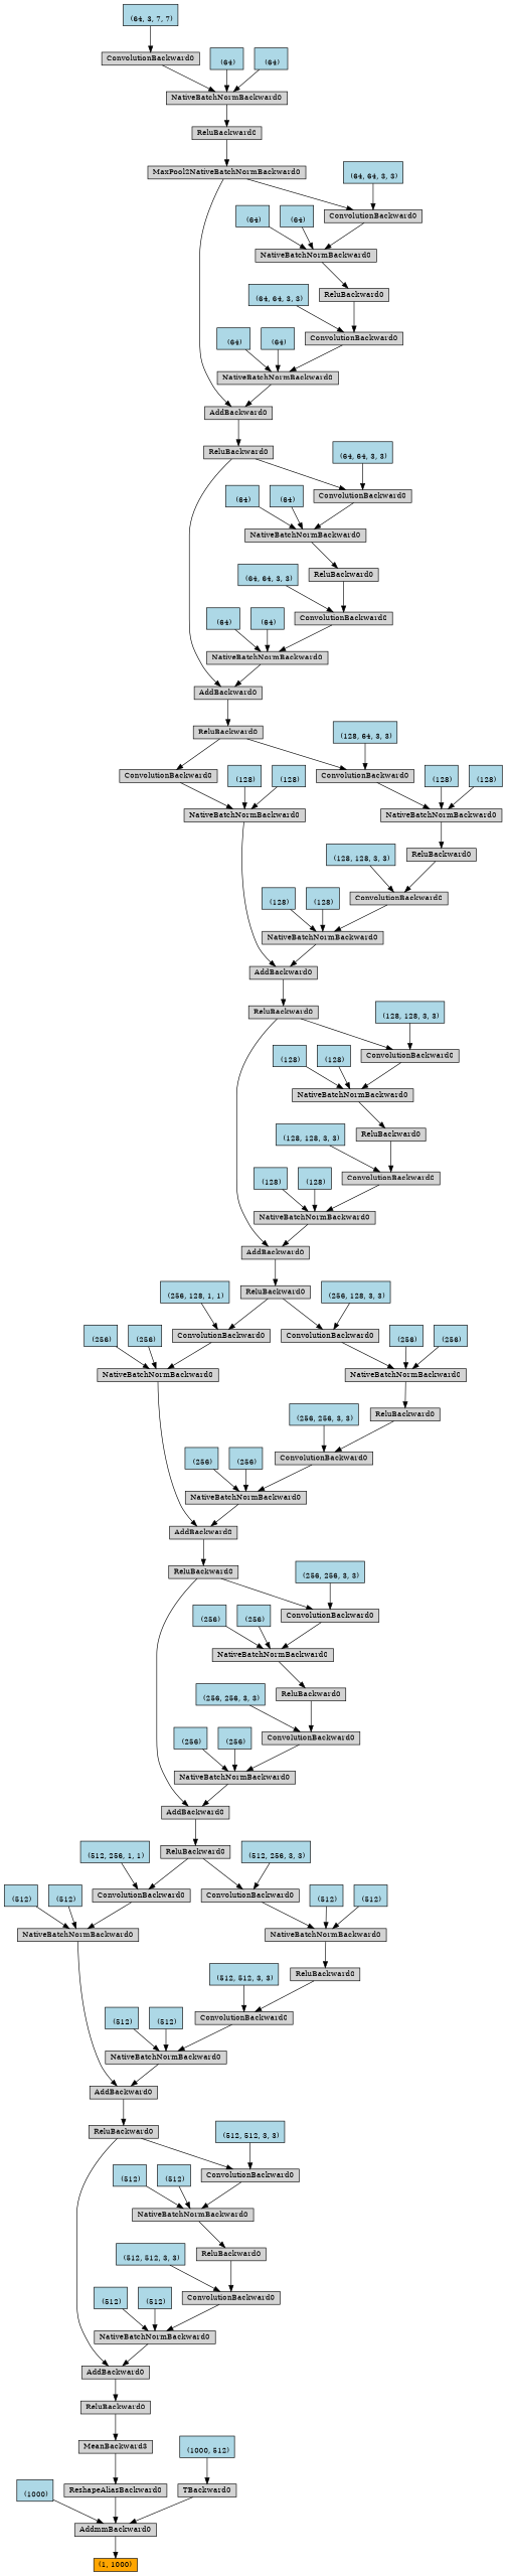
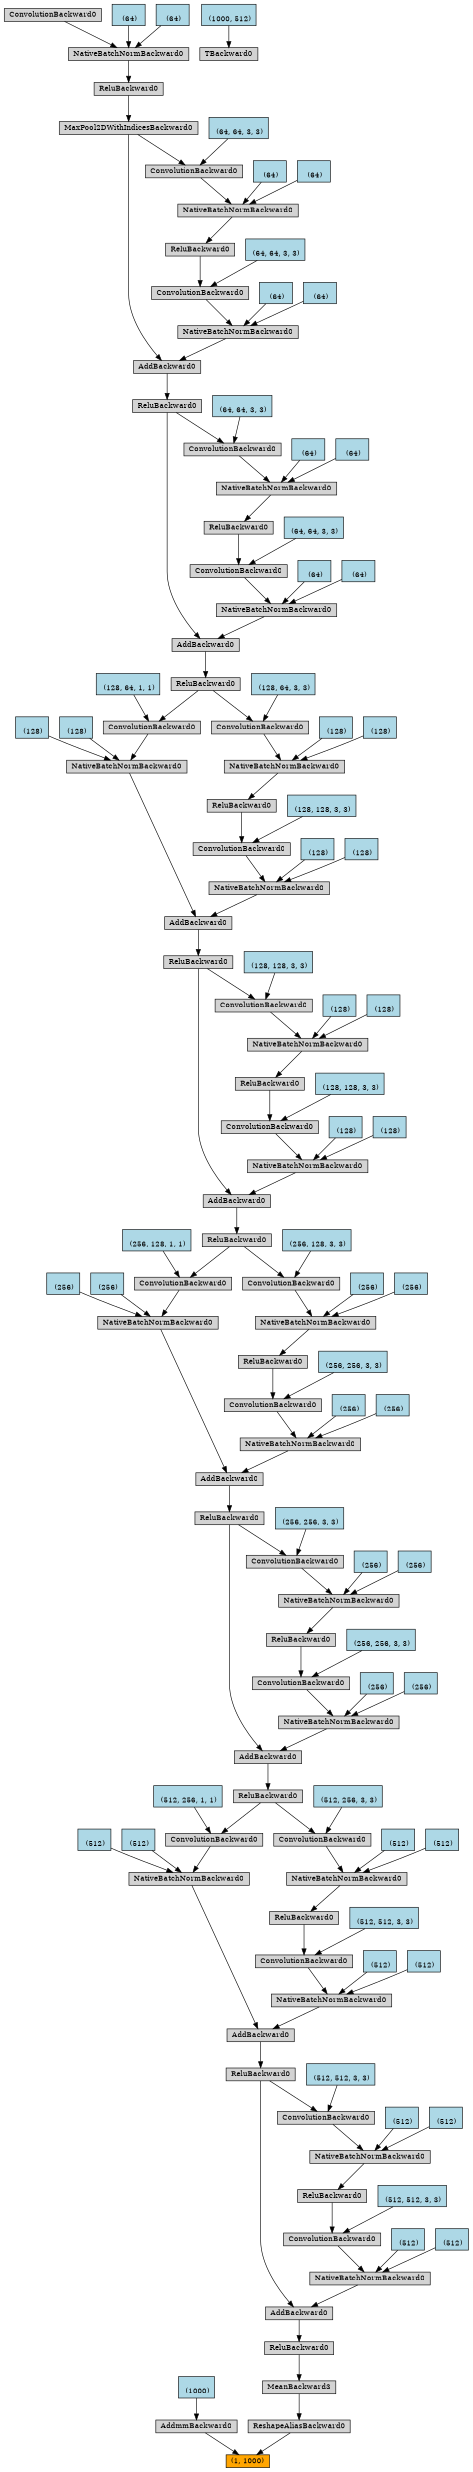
  digraph {
    node [align=left fontsize=12 ranksep=0.1 shape=box style=filled]
    n1 [fillcolor=orange height=0.2 label="(1, 1000)"]
    n2 [height=0.2 label=AddmmBackward0]
    n3 [fillcolor=lightblue height=0.2 label="\n (1000)"]
    n4 [height=0.2 label=ReshapeAliasBackward0]
    n5 [height=0.2 label=MeanBackward3]
    n6 [height=0.2 label=ReluBackward0]
    n7 [height=0.2 label=AddBackward0]
    n8 [height=0.2 label=NativeBatchNormBackward0]
    n9 [height=0.2 label=ConvolutionBackward0]
    n10 [height=0.2 label=ReluBackward0]
    n11 [height=0.2 label=NativeBatchNormBackward0]
    n12 [height=0.2 label=ConvolutionBackward0]
    n13 [height=0.2 label=ReluBackward0]
    n14 [height=0.2 label=AddBackward0]
    n15 [height=0.2 label=NativeBatchNormBackward0]
    n16 [height=0.2 label=ConvolutionBackward0]
    n17 [height=0.2 label=ReluBackward0]
    n18 [height=0.2 label=NativeBatchNormBackward0]
    n19 [height=0.2 label=ConvolutionBackward0]
    n20 [height=0.2 label=ReluBackward0]
    n21 [height=0.2 label=ConvolutionBackward0]
    n22 [height=0.2 label=NativeBatchNormBackward0]
    n23 [height=0.2 label=AddBackward0]
    n24 [height=0.2 label=NativeBatchNormBackward0]
    n25 [height=0.2 label=ConvolutionBackward0]
    n26 [height=0.2 label=ReluBackward0]
    n27 [height=0.2 label=NativeBatchNormBackward0]
    n28 [height=0.2 label=ConvolutionBackward0]
    n29 [height=0.2 label=ReluBackward0]
    n30 [height=0.2 label=AddBackward0]
    n31 [height=0.2 label=NativeBatchNormBackward0]
    n32 [height=0.2 label=ConvolutionBackward0]
    n33 [height=0.2 label=ReluBackward0]
    n34 [height=0.2 label=NativeBatchNormBackward0]
    n35 [height=0.2 label=ConvolutionBackward0]
    n36 [height=0.2 label=ReluBackward0]
    n37 [height=0.2 label=ConvolutionBackward0]
    n38 [height=0.2 label=NativeBatchNormBackward0]
    n39 [height=0.2 label=AddBackward0]
    n40 [height=0.2 label=NativeBatchNormBackward0]
    n41 [height=0.2 label=ConvolutionBackward0]
    n42 [height=0.2 label=ReluBackward0]
    n43 [height=0.2 label=NativeBatchNormBackward0]
    n44 [height=0.2 label=ConvolutionBackward0]
    n45 [height=0.2 label=ReluBackward0]
    n46 [height=0.2 label=AddBackward0]
    n47 [height=0.2 label=NativeBatchNormBackward0]
    n48 [height=0.2 label=ConvolutionBackward0]
    n49 [height=0.2 label=ReluBackward0]
    n50 [height=0.2 label=NativeBatchNormBackward0]
    n51 [height=0.2 label=ConvolutionBackward0]
    n52 [height=0.2 label=ReluBackward0]
    n53 [height=0.2 label=ConvolutionBackward0]
    n54 [height=0.2 label=NativeBatchNormBackward0]
    n55 [height=0.2 label=AddBackward0]
    n56 [height=0.2 label=NativeBatchNormBackward0]
    n57 [height=0.2 label=ConvolutionBackward0]
    n58 [height=0.2 label=ReluBackward0]
    n59 [height=0.2 label=NativeBatchNormBackward0]
    n60 [height=0.2 label=ConvolutionBackward0]
    n61 [height=0.2 label=ReluBackward0]
    n62 [height=0.2 label=AddBackward0]
    n63 [height=0.2 label=NativeBatchNormBackward0]
    n64 [height=0.2 label=ConvolutionBackward0]
    n65 [height=0.2 label=ReluBackward0]
    n66 [height=0.2 label=NativeBatchNormBackward0]
    n67 [height=0.2 label=ConvolutionBackward0]
-   n68 [height=0.2 label=MaxPool2NativeBatchNormBackward0]
+   n68 [height=0.2 label=MaxPool2DWithIndicesBackward0]
    n69 [height=0.2 label=ReluBackward0]
    n70 [height=0.2 label=NativeBatchNormBackward0]
    n71 [height=0.2 label=ConvolutionBackward0]
-   n72 [fillcolor=lightblue height=0.2 label="\n (64, 3, 7, 7)"]
    n73 [fillcolor=lightblue height=0.2 label="\n (64)"]
    n74 [fillcolor=lightblue height=0.2 label="\n (64)"]
    n75 [fillcolor=lightblue height=0.2 label="\n (64, 64, 3, 3)"]
    n76 [fillcolor=lightblue height=0.2 label="\n (64)"]
    n77 [fillcolor=lightblue height=0.2 label="\n (64)"]
    n78 [fillcolor=lightblue height=0.2 label="\n (64, 64, 3, 3)"]
    n79 [fillcolor=lightblue height=0.2 label="\n (64)"]
    n80 [fillcolor=lightblue height=0.2 label="\n (64)"]
    n81 [fillcolor=lightblue height=0.2 label="\n (64, 64, 3, 3)"]
    n82 [fillcolor=lightblue height=0.2 label="\n (64)"]
    n83 [fillcolor=lightblue height=0.2 label="\n (64)"]
    n84 [fillcolor=lightblue height=0.2 label="\n (64, 64, 3, 3)"]
    n85 [fillcolor=lightblue height=0.2 label="\n (64)"]
    n86 [fillcolor=lightblue height=0.2 label="\n (64)"]
    n87 [fillcolor=lightblue height=0.2 label="\n (128, 64, 3, 3)"]
    n88 [fillcolor=lightblue height=0.2 label="\n (128)"]
    n89 [fillcolor=lightblue height=0.2 label="\n (128)"]
    n90 [fillcolor=lightblue height=0.2 label="\n (128, 128, 3, 3)"]
    n91 [fillcolor=lightblue height=0.2 label="\n (128)"]
    n92 [fillcolor=lightblue height=0.2 label="\n (128)"]
+   n93 [fillcolor=lightblue height=0.2 label="\n (128, 64, 1, 1)"]
    n94 [fillcolor=lightblue height=0.2 label="\n (128)"]
    n95 [fillcolor=lightblue height=0.2 label="\n (128)"]
    n96 [fillcolor=lightblue height=0.2 label="\n (128, 128, 3, 3)"]
    n97 [fillcolor=lightblue height=0.2 label="\n (128)"]
    n98 [fillcolor=lightblue height=0.2 label="\n (128)"]
    n99 [fillcolor=lightblue height=0.2 label="\n (128, 128, 3, 3)"]
    n100 [fillcolor=lightblue height=0.2 label="\n (128)"]
    n101 [fillcolor=lightblue height=0.2 label="\n (128)"]
    n102 [fillcolor=lightblue height=0.2 label="\n (256, 128, 3, 3)"]
    n103 [fillcolor=lightblue height=0.2 label="\n (256)"]
    n104 [fillcolor=lightblue height=0.2 label="\n (256)"]
    n105 [fillcolor=lightblue height=0.2 label="\n (256, 256, 3, 3)"]
    n106 [fillcolor=lightblue height=0.2 label="\n (256)"]
    n107 [fillcolor=lightblue height=0.2 label="\n (256)"]
    n108 [fillcolor=lightblue height=0.2 label="\n (256, 128, 1, 1)"]
    n109 [fillcolor=lightblue height=0.2 label="\n (256)"]
    n110 [fillcolor=lightblue height=0.2 label="\n (256)"]
    n111 [fillcolor=lightblue height=0.2 label="\n (256, 256, 3, 3)"]
    n112 [fillcolor=lightblue height=0.2 label="\n (256)"]
    n113 [fillcolor=lightblue height=0.2 label="\n (256)"]
    n114 [fillcolor=lightblue height=0.2 label="\n (256, 256, 3, 3)"]
    n115 [fillcolor=lightblue height=0.2 label="\n (256)"]
    n116 [fillcolor=lightblue height=0.2 label="\n (256)"]
    n117 [fillcolor=lightblue height=0.2 label="\n (512, 256, 3, 3)"]
    n118 [fillcolor=lightblue height=0.2 label="\n (512)"]
    n119 [fillcolor=lightblue height=0.2 label="\n (512)"]
    n120 [fillcolor=lightblue height=0.2 label="\n (512, 512, 3, 3)"]
    n121 [fillcolor=lightblue height=0.2 label="\n (512)"]
    n122 [fillcolor=lightblue height=0.2 label="\n (512)"]
    n123 [fillcolor=lightblue height=0.2 label="\n (512, 256, 1, 1)"]
    n124 [fillcolor=lightblue height=0.2 label="\n (512)"]
    n125 [fillcolor=lightblue height=0.2 label="\n (512)"]
    n126 [fillcolor=lightblue height=0.2 label="\n (512, 512, 3, 3)"]
    n127 [fillcolor=lightblue height=0.2 label="\n (512)"]
    n128 [fillcolor=lightblue height=0.2 label="\n (512)"]
    n129 [fillcolor=lightblue height=0.2 label="\n (512, 512, 3, 3)"]
    n130 [fillcolor=lightblue height=0.2 label="\n (512)"]
    n131 [fillcolor=lightblue height=0.2 label="\n (512)"]
    n132 [height=0.2 label=TBackward0]
    n133 [fillcolor=lightblue height=0.2 label="\n (1000, 512)"]
    n2 -> n1
    n3 -> n2
-   n4 -> n2
+   n4 -> n1
    n5 -> n4
    n6 -> n5
    n7 -> n6
    n8 -> n7
    n9 -> n8
    n10 -> n9
    n11 -> n10
    n12 -> n11
    n13 -> n7
    n13 -> n12
    n14 -> n13
    n15 -> n14
    n16 -> n15
    n17 -> n16
    n18 -> n17
    n19 -> n18
    n20 -> n19
    n20 -> n21
    n21 -> n22
    n22 -> n14
    n23 -> n20
    n24 -> n23
    n25 -> n24
    n26 -> n25
    n27 -> n26
    n28 -> n27
    n29 -> n23
    n29 -> n28
    n30 -> n29
    n31 -> n30
    n32 -> n31
    n33 -> n32
    n34 -> n33
    n35 -> n34
    n36 -> n35
    n36 -> n37
    n37 -> n38
    n38 -> n30
    n39 -> n36
    n40 -> n39
    n41 -> n40
    n42 -> n41
    n43 -> n42
    n44 -> n43
    n45 -> n39
    n45 -> n44
    n46 -> n45
    n47 -> n46
    n48 -> n47
    n49 -> n48
    n50 -> n49
    n51 -> n50
    n52 -> n51
    n52 -> n53
    n53 -> n54
    n54 -> n46
    n55 -> n52
    n56 -> n55
    n57 -> n56
    n58 -> n57
    n59 -> n58
    n60 -> n59
    n61 -> n55
    n61 -> n60
    n62 -> n61
    n63 -> n62
    n64 -> n63
    n65 -> n64
    n66 -> n65
    n67 -> n66
    n68 -> n62
    n68 -> n67
    n69 -> n68
    n70 -> n69
    n71 -> n70
-   n72 -> n71
    n73 -> n70
    n74 -> n70
    n75 -> n67
    n76 -> n66
    n77 -> n66
    n78 -> n64
    n79 -> n63
    n80 -> n63
    n81 -> n60
    n82 -> n59
    n83 -> n59
    n84 -> n57
    n85 -> n56
    n86 -> n56
    n87 -> n51
    n88 -> n50
    n89 -> n50
    n90 -> n48
    n91 -> n47
    n92 -> n47
+   n93 -> n53
    n94 -> n54
    n95 -> n54
    n96 -> n44
    n97 -> n43
    n98 -> n43
    n99 -> n41
    n100 -> n40
    n101 -> n40
    n102 -> n35
    n103 -> n34
    n104 -> n34
    n105 -> n32
    n106 -> n31
    n107 -> n31
    n108 -> n37
    n109 -> n38
    n110 -> n38
    n111 -> n28
    n112 -> n27
    n113 -> n27
    n114 -> n25
    n115 -> n24
    n116 -> n24
    n117 -> n19
    n118 -> n18
    n119 -> n18
    n120 -> n16
    n121 -> n15
    n122 -> n15
    n123 -> n21
    n124 -> n22
    n125 -> n22
    n126 -> n12
    n127 -> n11
    n128 -> n11
    n129 -> n9
    n130 -> n8
    n131 -> n8
-   n132 -> n2
    n133 -> n132
  }
